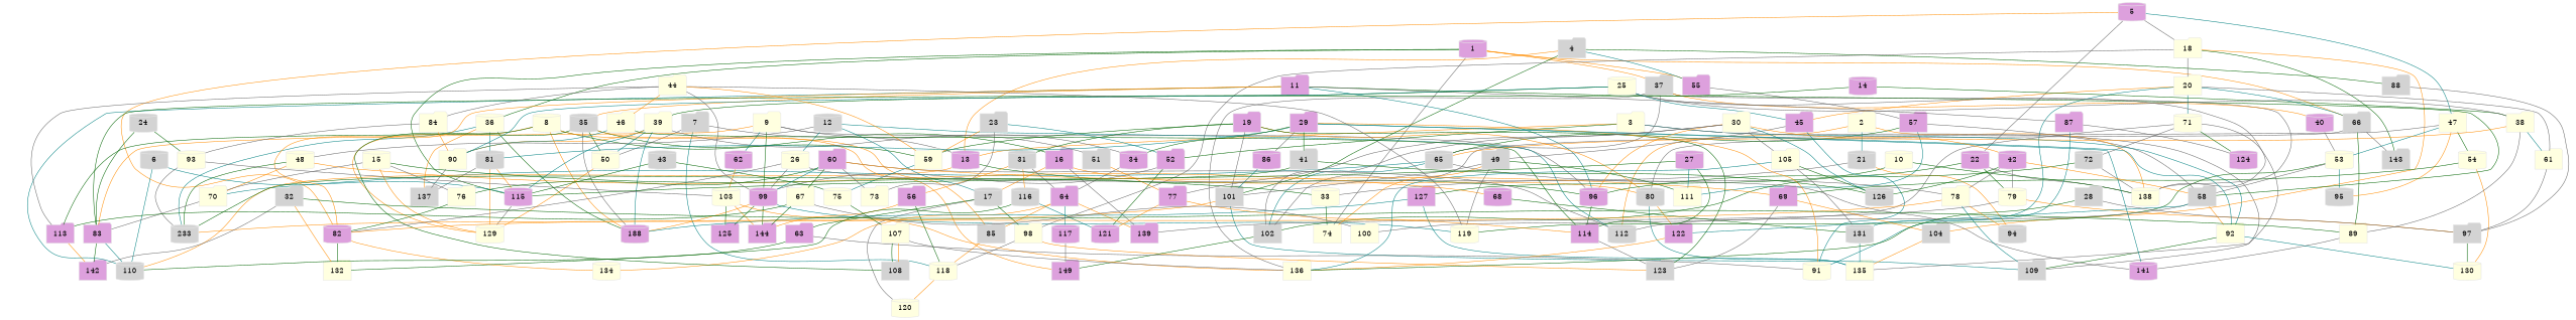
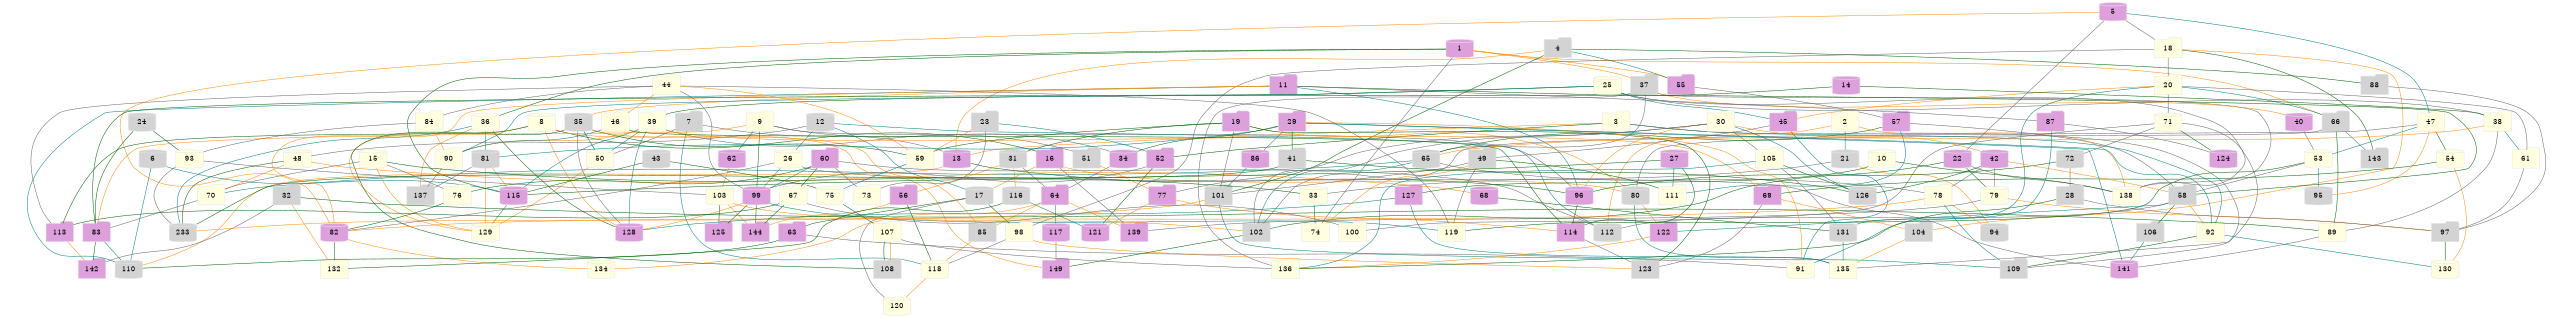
  graph {
    node [color=gray90 fillcolor=lightyellow shape=folder style=filled]
    edge [color=gray40]
    1 [fillcolor=plum shape=cylinder]
    36 [shape=cylinder]
    37 [fillcolor=lightgrey]
    55 [fillcolor=plum]
    66 [fillcolor=lightgrey]
    74
    115 [fillcolor=plum shape=cylinder]
-   128 [fillcolor=plum shape=cylinder label=188]
+   128 [fillcolor=plum shape=cylinder]
    81 [fillcolor=lightgrey shape=cylinder]
    n10 [fillcolor=lightgrey label=233 shape=cylinder]
    137 [fillcolor=lightgrey]
    138 [shape=cylinder]
    136
    40 [fillcolor=plum shape=cylinder]
    65 [fillcolor=lightgrey shape=cylinder]
    57 [fillcolor=plum]
    80 [fillcolor=lightgrey shape=cylinder]
    143 [fillcolor=lightgrey]
    89
    129 [shape=cylinder]
    21 [fillcolor=lightgrey shape=cylinder]
    2
    112 [fillcolor=lightgrey shape=cylinder]
    33 [shape=cylinder]
    94 [fillcolor=lightgrey shape=cylinder]
    13 [fillcolor=plum shape=cylinder]
    3
    52 [fillcolor=plum]
    92
    109 [fillcolor=lightgrey]
    110 [fillcolor=lightgrey shape=cylinder]
    96 [fillcolor=plum shape=cylinder]
    99 [fillcolor=plum shape=cylinder]
    121 [fillcolor=plum shape=cylinder]
    130 [shape=cylinder]
    4 [fillcolor=lightgrey]
    88 [fillcolor=lightgrey]
    101 [fillcolor=lightgrey]
    97 [fillcolor=lightgrey]
    5 [fillcolor=plum shape=cylinder]
    18
    22 [fillcolor=plum shape=cylinder]
    47
    82 [fillcolor=plum shape=cylinder]
    98
    20
    104 [fillcolor=lightgrey]
    79 [shape=cylinder]
    102 [fillcolor=lightgrey]
    53 [shape=cylinder]
    54 [shape=cylinder]
    95 [fillcolor=lightgrey shape=cylinder]
    132
    134 [shape=cylinder]
    6 [fillcolor=lightgrey shape=cylinder]
    7 [fillcolor=lightgrey]
    50 [shape=cylinder]
    118 [shape=cylinder]
    120 [shape=cylinder]
    8 [shape=cylinder]
    16 [fillcolor=plum]
    113 [fillcolor=plum]
    n63 [fillcolor=plum label=149]
    17 [fillcolor=lightgrey shape=cylinder]
    139 [fillcolor=plum]
    142 [fillcolor=plum]
    34 [fillcolor=plum shape=cylinder]
    9
    62 [fillcolor=plum shape=cylinder]
    83 [fillcolor=plum]
    64 [fillcolor=plum]
    103 [shape=cylinder]
    114 [fillcolor=plum]
    119 [shape=cylinder]
    144 [fillcolor=plum]
    125 [fillcolor=plum]
    10 [shape=cylinder]
    127 [fillcolor=plum]
    135
    11 [fillcolor=plum]
    35 [fillcolor=lightgrey shape=cylinder]
    58 [fillcolor=lightgrey]
    87 [fillcolor=plum]
    59
    85 [fillcolor=lightgrey]
    108 [fillcolor=lightgrey]
+   106 [fillcolor=lightgrey]
    122 [fillcolor=plum]
    91 [shape=cylinder]
    124 [fillcolor=plum shape=cylinder]
    12 [fillcolor=lightgrey shape=cylinder]
    26 [shape=cylinder]
    48 [shape=cylinder]
    63 [fillcolor=plum]
    141 [fillcolor=plum shape=cylinder]
    70
    68 [fillcolor=plum shape=cylinder]
    14 [fillcolor=plum shape=cylinder]
    38
    39
    61
    90
    51 [fillcolor=lightgrey]
    15 [shape=cylinder]
    76
    123 [fillcolor=lightgrey]
    45 [fillcolor=plum]
    71 [shape=cylinder]
    131 [fillcolor=lightgrey shape=cylinder]
    19 [fillcolor=plum]
    31 [fillcolor=lightgrey shape=cylinder]
    56 [fillcolor=plum]
    116 [fillcolor=lightgrey shape=cylinder]
    75 [shape=cylinder]
    49 [fillcolor=lightgrey]
    100
    72 [fillcolor=lightgrey shape=cylinder]
    23 [fillcolor=lightgrey]
    73
    24 [fillcolor=lightgrey shape=cylinder]
    93 [shape=cylinder]
    25 [shape=cylinder]
    27 [fillcolor=plum shape=cylinder]
    111
    28 [fillcolor=lightgrey]
    29 [fillcolor=plum]
    41 [fillcolor=lightgrey]
    86 [fillcolor=plum shape=cylinder]
    126 [fillcolor=lightgrey shape=cylinder]
    30
    42 [fillcolor=plum shape=cylinder]
    77 [fillcolor=plum]
    105
    78
    117 [fillcolor=plum shape=cylinder]
    32 [fillcolor=lightgrey]
    43 [fillcolor=lightgrey shape=cylinder]
    107
    44
    46
    84
    69 [fillcolor=plum]
    60 [fillcolor=plum]
    67
    1 -- 36 [color=darkgreen]
    1 -- 37 [color=darkorange]
    1 -- 55 [color=darkorange]
    1 -- 66 [color=darkorange]
    1 -- 74
    1 -- 115 [color=darkgreen]
    36 -- 128 [color=darkgreen]
    36 -- 81 [color=teal]
    36 -- n10 [color=teal]
    36 -- 137 [color=darkorange]
    37 -- 138
    37 -- 136
    37 -- 40 [color=darkorange]
    37 -- 65
    55 -- 57
    66 -- 80
    66 -- 143
    66 -- 89 [color=darkgreen]
    115 -- 129
    81 -- 115 [color=darkorange]
    81 -- 137
    81 -- 129 [color=darkorange]
    40 -- 53
    65 -- 102 [color=teal]
    65 -- 70 [color=teal]
    65 -- 78
    57 -- 65 [color=darkgreen]
    57 -- 58
    57 -- 111 [color=teal]
    80 -- 135 [color=teal]
    80 -- 122 [color=darkorange]
    89 -- 141
    21 -- 33
    21 -- 94 [color=darkorange]
    2 -- 138 [color=darkorange]
    2 -- 21 [color=teal]
    2 -- 112 [color=darkorange]
    33 -- 74 [color=darkgreen]
    13 -- 110 [color=darkorange]
    13 -- 96 [color=darkgreen]
    3 -- 13 [color=darkorange]
    3 -- 52 [color=darkgreen]
    3 -- 92 [color=teal]
    3 -- 109
    52 -- 99
    52 -- 121 [color=darkgreen]
    92 -- 109 [color=darkgreen]
    92 -- 130 [color=teal]
    96 -- 114 [color=darkgreen]
    99 -- 128 [color=darkorange]
    99 -- 119 [color=teal]
    99 -- 144 [color=darkgreen]
    99 -- 125 [color=darkgreen]
    4 -- 55 [color=teal]
    4 -- 13 [color=darkorange]
    4 -- 88 [color=darkgreen]
    4 -- 101 [color=darkgreen]
    88 -- 97
    101 -- n10 [color=darkorange]
    101 -- 109 [color=teal]
    97 -- 130 [color=darkgreen]
    5 -- 18
    5 -- 22
    5 -- 47 [color=teal]
    5 -- 82 [color=darkorange]
    18 -- 143 [color=darkgreen]
    18 -- 98
    18 -- 20
    18 -- 104 [color=darkorange]
    22 -- 138
    22 -- 79 [color=darkgreen]
    22 -- 102 [color=darkgreen]
    47 -- 102
    47 -- 53 [color=teal]
    47 -- 54 [color=darkgreen]
    47 -- 95 [color=darkorange]
    82 -- 132 [color=darkgreen]
    82 -- 134 [color=darkorange]
    98 -- 118
    98 -- 123 [color=darkorange]
    20 -- 66 [color=teal]
    20 -- 61
    20 -- 45 [color=darkorange]
    20 -- 71 [color=teal]
    20 -- 131 [color=teal]
    104 -- 135 [color=darkorange]
    79 -- 97 [color=darkorange]
    79 -- 139
    102 -- n63 [color=darkgreen]
    53 -- 95 [color=teal]
    53 -- 119 [color=darkgreen]
    53 -- 58
    54 -- 130 [color=darkorange]
    54 -- 69 [color=darkgreen]
    6 -- 115 [color=teal]
    6 -- 110 [color=teal]
    7 -- 13
    7 -- 50
    7 -- 118 [color=teal]
    50 -- 129 [color=darkorange]
    118 -- 120 [color=darkorange]
    8 -- 128 [color=darkorange]
    8 -- 129 [color=darkorange]
    8 -- 16 [color=darkgreen]
    8 -- 113 [color=darkgreen]
    8 -- n63 [color=darkorange]
    16 -- 80 [color=darkorange]
    16 -- 17 [color=darkorange]
    16 -- 139
    113 -- 142 [color=darkorange]
    17 -- 98 [color=darkgreen]
    17 -- 120
    17 -- 63 [color=darkgreen]
    34 -- 64
    9 -- 96
    9 -- 99 [color=darkgreen]
    9 -- 34
    9 -- 62 [color=teal]
    9 -- 83 [color=darkorange]
    62 -- 103 [color=darkorange]
    83 -- 110 [color=teal]
    83 -- 142 [color=darkgreen]
    64 -- 134 [color=darkorange]
    64 -- 139 [color=darkorange]
    64 -- 85 [color=darkorange]
    64 -- 117 [color=teal]
-   103 -- 136 [color=darkorange]
+   103 -- 102 [color=darkorange]
    103 -- 144 [color=darkorange]
    103 -- 125 [color=darkgreen]
    114 -- 123
    10 -- 138 [color=darkgreen]
    10 -- 127 [color=darkgreen]
    127 -- 128 [color=teal]
    127 -- 135 [color=teal]
    11 -- 110 [color=teal]
    11 -- 96 [color=teal]
    11 -- 82 [color=darkorange]
    11 -- 35 [color=darkorange]
    11 -- 58 [color=darkgreen]
    11 -- 87
    35 -- 128
    35 -- 50 [color=darkgreen]
    35 -- 59 [color=darkgreen]
    35 -- 85 [color=darkorange]
    35 -- 108 [color=darkgreen]
    58 -- 112
    58 -- 92 [color=darkorange]
+   58 -- 106 [color=darkgreen]
    58 -- 122 [color=teal]
    87 -- 91 [color=teal]
    87 -- 124
    59 -- 75 [color=teal]
    85 -- 118 [color=darkorange]
+   106 -- 141 [color=teal]
    122 -- 136 [color=darkorange]
    12 -- 112 [color=teal]
    12 -- 17 [color=teal]
    12 -- 26 [color=teal]
    12 -- 48
    26 -- 99
    26 -- 82
    26 -- 141
    48 -- n10 [color=darkgreen]
    48 -- 70 [color=darkorange]
    48 -- 68 [color=darkorange]
    63 -- 110 [color=darkgreen]
    63 -- 91
    70 -- 83
    68 -- 131 [color=darkgreen]
    14 -- 38 [color=darkgreen]
    14 -- 39 [color=darkgreen]
    38 -- 65 [color=darkorange]
    38 -- 89
    38 -- 61 [color=teal]
    39 -- 115 [color=teal]
    39 -- 128 [color=teal]
    39 -- 50 [color=teal]
    39 -- 90 [color=darkorange]
    39 -- 51
    61 -- 97
    90 -- 137
    51 -- 77 [color=darkorange]
    15 -- 129 [color=darkorange]
    15 -- 33 [color=darkgreen]
    15 -- 70
    15 -- 76
    76 -- 82 [color=darkgreen]
    45 -- 91 [color=teal]
    45 -- 49
    71 -- 135
    71 -- 124 [color=darkgreen]
    71 -- 100
    71 -- 72
    131 -- 135 [color=teal]
    19 -- 80 [color=darkorange]
    19 -- 101
    19 -- 59 [color=darkgreen]
    19 -- 123 [color=darkgreen]
    19 -- 31 [color=darkgreen]
    31 -- 64
    31 -- 56 [color=darkorange]
    31 -- 116 [color=darkorange]
    56 -- 118 [color=darkgreen]
    56 -- 144 [color=darkorange]
    116 -- 121 [color=teal]
    116 -- 132 [color=darkgreen]
    75 -- 107 [color=darkgreen]
    49 -- 74 [color=darkorange]
    49 -- 101
    49 -- 119
    49 -- 111 [color=darkgreen]
-   72 -- 138
+   72 -- 28
    72 -- 96 [color=darkgreen]
    23 -- 52 [color=teal]
    23 -- 59 [color=darkorange]
    23 -- 73
    24 -- 83 [color=darkgreen]
    24 -- 93 [color=darkgreen]
    93 -- n10
    93 -- 103
    25 -- 138
    25 -- 83 [color=darkgreen]
    25 -- 38
    25 -- 90 [color=teal]
    25 -- 45 [color=teal]
    27 -- 115 [color=darkgreen]
    27 -- 114 [color=darkgreen]
    27 -- 111 [color=teal]
    28 -- 136 [color=darkgreen]
    28 -- 97
    29 -- 81 [color=teal]
    29 -- 92 [color=teal]
    29 -- 34 [color=darkgreen]
    29 -- 91 [color=darkorange]
    29 -- 141 [color=teal]
    29 -- 41 [color=darkgreen]
    29 -- 86
    41 -- n10 [color=darkgreen]
    41 -- 126 [color=darkgreen]
    86 -- 101 [color=teal]
    30 -- 96 [color=darkorange]
    30 -- 102
    30 -- 126 [color=teal]
    30 -- 42 [color=darkorange]
    30 -- 77
    30 -- 105
    42 -- 79
    42 -- 58 [color=darkorange]
    42 -- 126 [color=darkgreen]
    42 -- 78
    77 -- 121 [color=darkorange]
    77 -- 114 [color=darkorange]
    105 -- 136 [color=teal]
    105 -- 131
    105 -- 126 [color=darkgreen]
    78 -- 94 [color=darkorange]
    78 -- 109 [color=teal]
    78 -- 82 [color=darkorange]
    117 -- n63
    32 -- 89 [color=darkgreen]
    32 -- 132 [color=darkorange]
    32 -- 142
    43 -- 115 [color=darkgreen]
    43 -- 75 [color=darkgreen]
    107 -- 136
    107 -- 108 [color=darkgreen]
    107 -- 108 [color=darkorange]
    44 -- 99
    44 -- 113
    44 -- 119
    44 -- 59 [color=darkorange]
    44 -- 46 [color=darkorange]
    44 -- 84
    46 -- 114 [color=darkgreen]
    46 -- 90 [color=teal]
    84 -- 90 [color=darkorange]
    84 -- 93
    69 -- 104 [color=darkorange]
    69 -- 123
    60 -- 112
    60 -- 99 [color=teal]
    60 -- 76 [color=darkgreen]
    60 -- 73
-   60 -- 69 [color=darkorange]
+   39 -- 69 [color=darkorange]
    60 -- 67 [color=darkgreen]
    67 -- 113 [color=darkgreen]
    67 -- 144 [color=darkgreen]
    67 -- 100
  }
